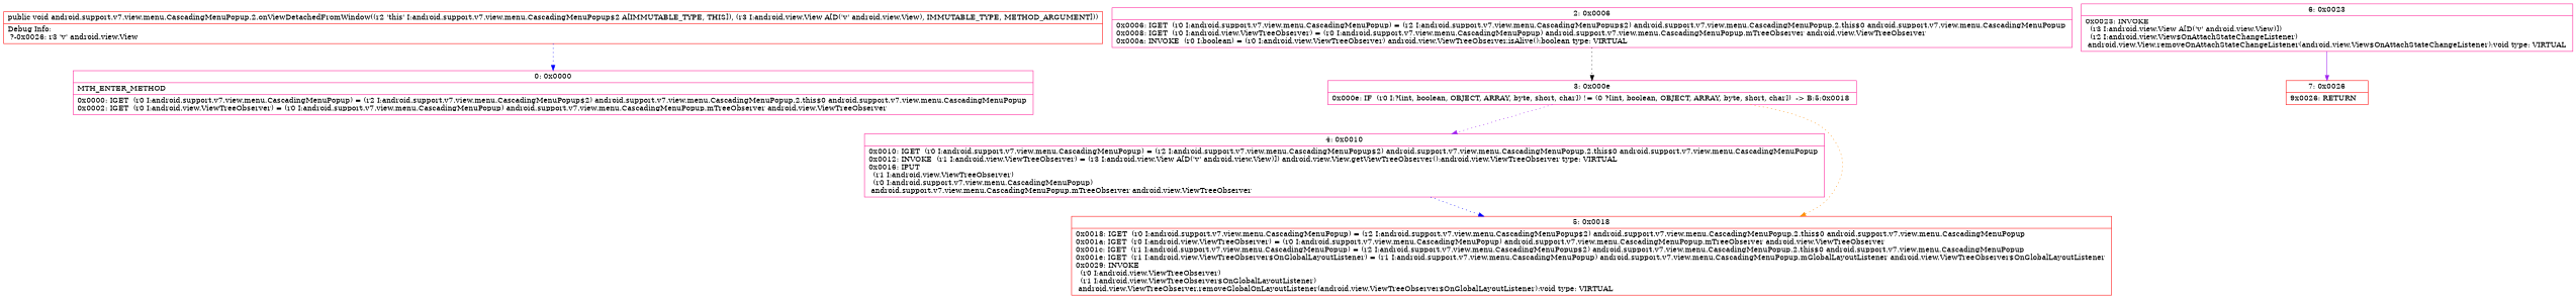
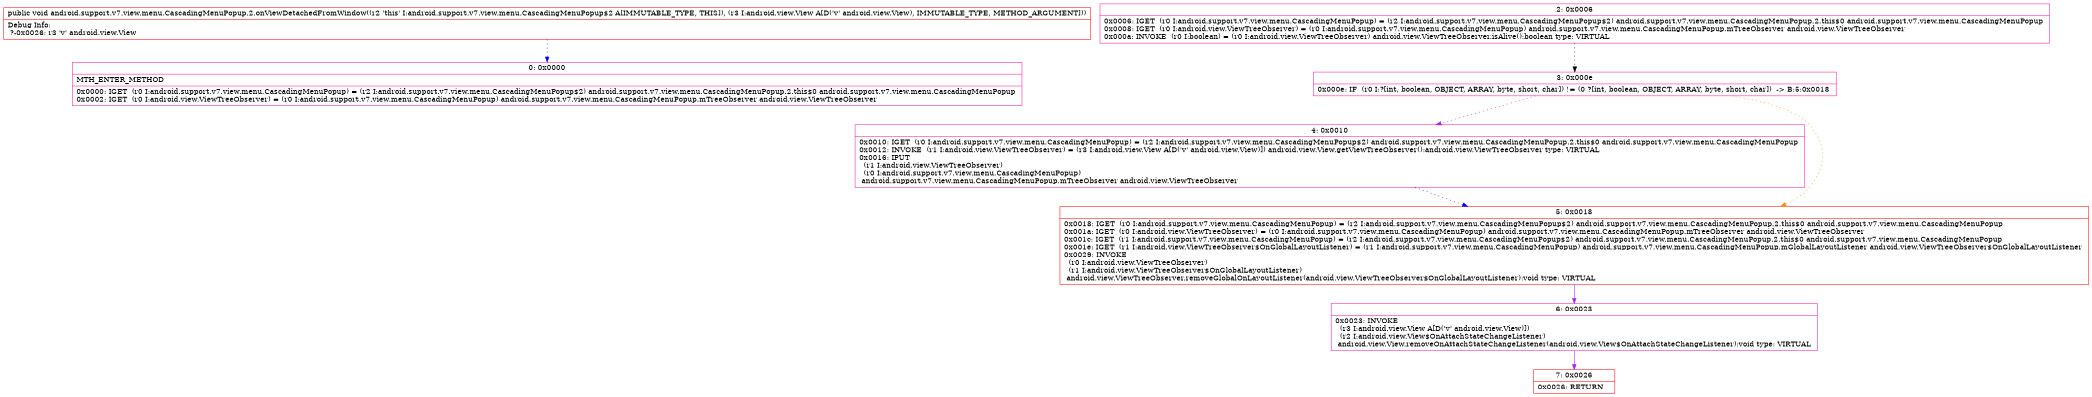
  digraph {
    node [color=deeppink shape=record]
    edge [color=purple style=dotted]
    n1 [label="{0\:\ 0x0000|MTH_ENTER_METHOD\l|0x0000: IGET  (r0 I:android.support.v7.view.menu.CascadingMenuPopup) = (r2 I:android.support.v7.view.menu.CascadingMenuPopup$2) android.support.v7.view.menu.CascadingMenuPopup.2.this$0 android.support.v7.view.menu.CascadingMenuPopup \l0x0002: IGET  (r0 I:android.view.ViewTreeObserver) = (r0 I:android.support.v7.view.menu.CascadingMenuPopup) android.support.v7.view.menu.CascadingMenuPopup.mTreeObserver android.view.ViewTreeObserver \l}"]
    n2 [label="{2\:\ 0x0006|0x0006: IGET  (r0 I:android.support.v7.view.menu.CascadingMenuPopup) = (r2 I:android.support.v7.view.menu.CascadingMenuPopup$2) android.support.v7.view.menu.CascadingMenuPopup.2.this$0 android.support.v7.view.menu.CascadingMenuPopup \l0x0008: IGET  (r0 I:android.view.ViewTreeObserver) = (r0 I:android.support.v7.view.menu.CascadingMenuPopup) android.support.v7.view.menu.CascadingMenuPopup.mTreeObserver android.view.ViewTreeObserver \l0x000a: INVOKE  (r0 I:boolean) = (r0 I:android.view.ViewTreeObserver) android.view.ViewTreeObserver.isAlive():boolean type: VIRTUAL \l}"]
    n3 [label="{3\:\ 0x000e|0x000e: IF  (r0 I:?[int, boolean, OBJECT, ARRAY, byte, short, char]) != (0 ?[int, boolean, OBJECT, ARRAY, byte, short, char])  \-\> B:5:0x0018 \l}"]
    n4 [label="{6\:\ 0x0023|0x0023: INVOKE  \l  (r3 I:android.view.View A[D('v' android.view.View)])\l  (r2 I:android.view.View$OnAttachStateChangeListener)\l android.view.View.removeOnAttachStateChangeListener(android.view.View$OnAttachStateChangeListener):void type: VIRTUAL \l}"]
-   n5 [color=red label="{7\:\ 0x0026|9x0026: RETURN   \l}"]
+   n5 [color=red label="{7\:\ 0x0026|0x0026: RETURN   \l}"]
    n6 [label="{4\:\ 0x0010|0x0010: IGET  (r0 I:android.support.v7.view.menu.CascadingMenuPopup) = (r2 I:android.support.v7.view.menu.CascadingMenuPopup$2) android.support.v7.view.menu.CascadingMenuPopup.2.this$0 android.support.v7.view.menu.CascadingMenuPopup \l0x0012: INVOKE  (r1 I:android.view.ViewTreeObserver) = (r3 I:android.view.View A[D('v' android.view.View)]) android.view.View.getViewTreeObserver():android.view.ViewTreeObserver type: VIRTUAL \l0x0016: IPUT  \l  (r1 I:android.view.ViewTreeObserver)\l  (r0 I:android.support.v7.view.menu.CascadingMenuPopup)\l android.support.v7.view.menu.CascadingMenuPopup.mTreeObserver android.view.ViewTreeObserver \l}"]
    n7 [color=red label="{5\:\ 0x0018|0x0018: IGET  (r0 I:android.support.v7.view.menu.CascadingMenuPopup) = (r2 I:android.support.v7.view.menu.CascadingMenuPopup$2) android.support.v7.view.menu.CascadingMenuPopup.2.this$0 android.support.v7.view.menu.CascadingMenuPopup \l0x001a: IGET  (r0 I:android.view.ViewTreeObserver) = (r0 I:android.support.v7.view.menu.CascadingMenuPopup) android.support.v7.view.menu.CascadingMenuPopup.mTreeObserver android.view.ViewTreeObserver \l0x001c: IGET  (r1 I:android.support.v7.view.menu.CascadingMenuPopup) = (r2 I:android.support.v7.view.menu.CascadingMenuPopup$2) android.support.v7.view.menu.CascadingMenuPopup.2.this$0 android.support.v7.view.menu.CascadingMenuPopup \l0x001e: IGET  (r1 I:android.view.ViewTreeObserver$OnGlobalLayoutListener) = (r1 I:android.support.v7.view.menu.CascadingMenuPopup) android.support.v7.view.menu.CascadingMenuPopup.mGlobalLayoutListener android.view.ViewTreeObserver$OnGlobalLayoutListener \l0x0029: INVOKE  \l  (r0 I:android.view.ViewTreeObserver)\l  (r1 I:android.view.ViewTreeObserver$OnGlobalLayoutListener)\l android.view.ViewTreeObserver.removeGlobalOnLayoutListener(android.view.ViewTreeObserver$OnGlobalLayoutListener):void type: VIRTUAL \l}"]
    n8 [color=red label="{public void android.support.v7.view.menu.CascadingMenuPopup.2.onViewDetachedFromWindow((r2 'this' I:android.support.v7.view.menu.CascadingMenuPopup$2 A[IMMUTABLE_TYPE, THIS]), (r3 I:android.view.View A[D('v' android.view.View), IMMUTABLE_TYPE, METHOD_ARGUMENT]))  | Debug Info:\l  ?\-0x0026: r3 'v' android.view.View\l}"]
    n2 -> n3 [color=black]
    n3 -> n6
    n3 -> n7 [color=darkorange]
    n4 -> n5 [style=solid]
    n6 -> n7 [color=blue]
+   n7 -> n4 [style=solid]
    n8 -> n1 [color=blue]
  }
